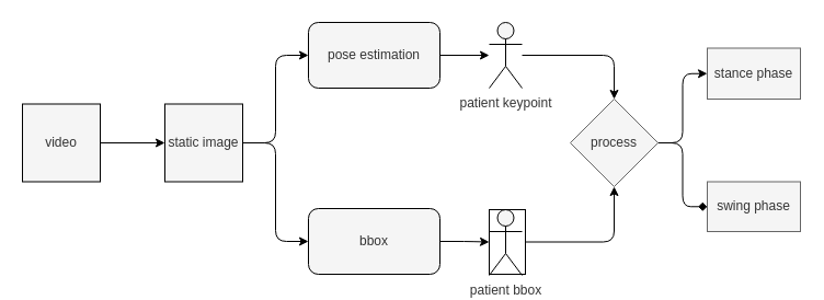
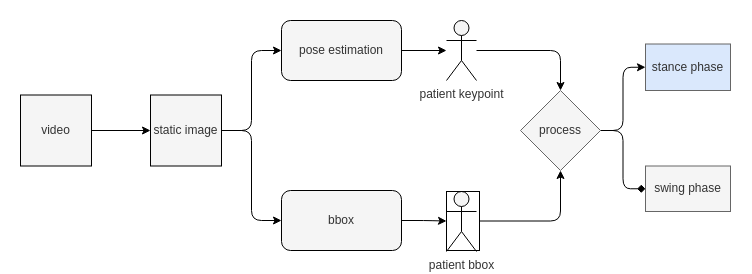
  <mxCell id="0" />
  <mxCell id="1" parent="0" />
  <mxCell id="2" value="" style="edgeStyle=none;html=1;fillColor=#f5f5f5;strokeColor=#000000;snapToPoint=0;fixDash=0;editable=1;movable=1;resizable=1;rotatable=1;deletable=1;connectable=1;" parent="1" source="3" target="6" edge="1"><mxGeometry relative="1" as="geometry" /></mxCell>
  <mxCell id="3" value="video" style="whiteSpace=wrap;html=1;aspect=fixed;fillColor=#f5f5f5;strokeColor=#000000;fontColor=#333333;snapToPoint=0;fixDash=0;editable=1;movable=1;resizable=1;rotatable=1;deletable=1;connectable=1;" parent="1" vertex="1"><mxGeometry x="20" y="94.5" width="71" height="71" as="geometry" /></mxCell>
  <mxCell id="4" value="" style="edgeStyle=orthogonalEdgeStyle;html=1;fillColor=#f5f5f5;strokeColor=#000000;snapToPoint=0;fixDash=0;editable=1;movable=1;resizable=1;rotatable=1;deletable=1;connectable=1;entryX=0;entryY=0.5;entryDx=0;entryDy=0;exitX=1;exitY=0.5;exitDx=0;exitDy=0;" parent="1" source="6" target="8" edge="1"><mxGeometry relative="1" as="geometry" /></mxCell>
  <mxCell id="5" value="" style="edgeStyle=orthogonalEdgeStyle;html=1;strokeColor=#000000;entryX=0;entryY=0.5;entryDx=0;entryDy=0;" parent="1" source="6" target="17" edge="1"><mxGeometry relative="1" as="geometry" /></mxCell>
  <mxCell id="6" value="static image" style="whiteSpace=wrap;html=1;aspect=fixed;fillColor=#f5f5f5;strokeColor=#000000;fontColor=#333333;snapToPoint=0;fixDash=0;editable=1;movable=1;resizable=1;rotatable=1;deletable=1;connectable=1;" parent="1" vertex="1"><mxGeometry x="150" y="94.5" width="71" height="71" as="geometry" /></mxCell>
  <mxCell id="7" value="" style="edgeStyle=orthogonalEdgeStyle;html=1;fillColor=#f5f5f5;strokeColor=#000000;snapToPoint=0;fixDash=0;editable=1;movable=1;resizable=1;rotatable=1;deletable=1;connectable=1;" parent="1" source="8" target="10" edge="1"><mxGeometry relative="1" as="geometry"><Array as="points"><mxPoint x="377" y="50" /></Array></mxGeometry></mxCell>
  <mxCell id="8" value="pose estimation" style="rounded=1;whiteSpace=wrap;html=1;fillColor=#f5f5f5;strokeColor=#000000;fontColor=#333333;snapToPoint=0;fixDash=0;editable=1;movable=1;resizable=1;rotatable=1;deletable=1;connectable=1;" parent="1" vertex="1"><mxGeometry x="281" y="20" width="120" height="60" as="geometry" /></mxCell>
  <mxCell id="9" value="" style="edgeStyle=orthogonalEdgeStyle;html=1;strokeColor=#000000;" parent="1" source="10" target="13" edge="1"><mxGeometry relative="1" as="geometry" /></mxCell>
  <mxCell id="10" value="patient keypoint" style="shape=umlActor;verticalLabelPosition=bottom;verticalAlign=top;html=1;outlineConnect=0;fillColor=#f5f5f5;strokeColor=#000000;fontColor=#333333;snapToPoint=0;fixDash=0;editable=1;movable=1;resizable=1;rotatable=1;deletable=1;connectable=1;" parent="1" vertex="1"><mxGeometry x="446" y="20" width="30" height="60" as="geometry" /></mxCell>
  <mxCell id="11" style="edgeStyle=orthogonalEdgeStyle;html=1;entryX=0;entryY=0.5;entryDx=0;entryDy=0;strokeColor=#000000;exitX=1;exitY=0.5;exitDx=0;exitDy=0;" parent="1" source="13" target="14" edge="1"><mxGeometry relative="1" as="geometry" /></mxCell>
  <mxCell id="12" style="edgeStyle=orthogonalEdgeStyle;html=1;entryX=0;entryY=0.5;entryDx=0;entryDy=0;strokeColor=#000000;exitX=1;exitY=0.5;exitDx=0;exitDy=0;endArrow=diamond;" parent="1" source="13" target="15" edge="1"><mxGeometry relative="1" as="geometry" /></mxCell>
  <mxCell id="13" value="process" style="rhombus;whiteSpace=wrap;html=1;strokeColor=#666666;fillColor=#f5f5f5;fontColor=#333333;" parent="1" vertex="1"><mxGeometry x="520" y="90" width="80" height="80" as="geometry" /></mxCell>
- <mxCell id="14" value="stance phase" style="rounded=0;whiteSpace=wrap;html=1;strokeColor=#666666;fillColor=#f5f5f5;fontColor=#333333;" parent="1" vertex="1"><mxGeometry x="645" y="43.5" width="85" height="46.5" as="geometry" /></mxCell>
+ <mxCell id="14" value="stance phase" style="rounded=0;whiteSpace=wrap;html=1;strokeColor=#666666;fillColor=#dae8fc;fontColor=#333333;" parent="1" vertex="1"><mxGeometry x="645" y="43.5" width="85" height="46.5" as="geometry" /></mxCell>
  <mxCell id="15" value="swing phase" style="rounded=0;whiteSpace=wrap;html=1;strokeColor=#666666;fillColor=#f5f5f5;fontColor=#333333;" parent="1" vertex="1"><mxGeometry x="645" y="165.5" width="85" height="45.5" as="geometry" /></mxCell>
  <mxCell id="16" value="" style="edgeStyle=orthogonalEdgeStyle;html=1;strokeColor=#000000;" parent="1" source="17" target="20" edge="1"><mxGeometry relative="1" as="geometry" /></mxCell>
  <mxCell id="17" value="bbox" style="rounded=1;whiteSpace=wrap;html=1;fillColor=#f5f5f5;strokeColor=#000000;fontColor=#333333;snapToPoint=0;fixDash=0;editable=1;movable=1;resizable=1;rotatable=1;deletable=1;connectable=1;" parent="1" vertex="1"><mxGeometry x="281" y="190" width="120" height="60" as="geometry" /></mxCell>
  <mxCell id="18" value="patient bbox" style="shape=umlActor;verticalLabelPosition=bottom;verticalAlign=top;html=1;outlineConnect=0;fillColor=#f5f5f5;strokeColor=#000000;fontColor=#333333;snapToPoint=0;fixDash=0;editable=1;movable=1;resizable=1;rotatable=1;deletable=1;connectable=1;" parent="1" vertex="1"><mxGeometry x="446" y="191" width="30" height="60" as="geometry" /></mxCell>
  <mxCell id="19" value="" style="edgeStyle=orthogonalEdgeStyle;html=1;strokeColor=#000000;entryX=0.5;entryY=1;entryDx=0;entryDy=0;" parent="1" source="20" target="13" edge="1"><mxGeometry relative="1" as="geometry" /></mxCell>
  <mxCell id="20" value="" style="rounded=0;whiteSpace=wrap;html=1;fillColor=none;strokeColor=#000000;" parent="1" vertex="1"><mxGeometry x="446" y="191" width="33" height="59" as="geometry" /></mxCell>
